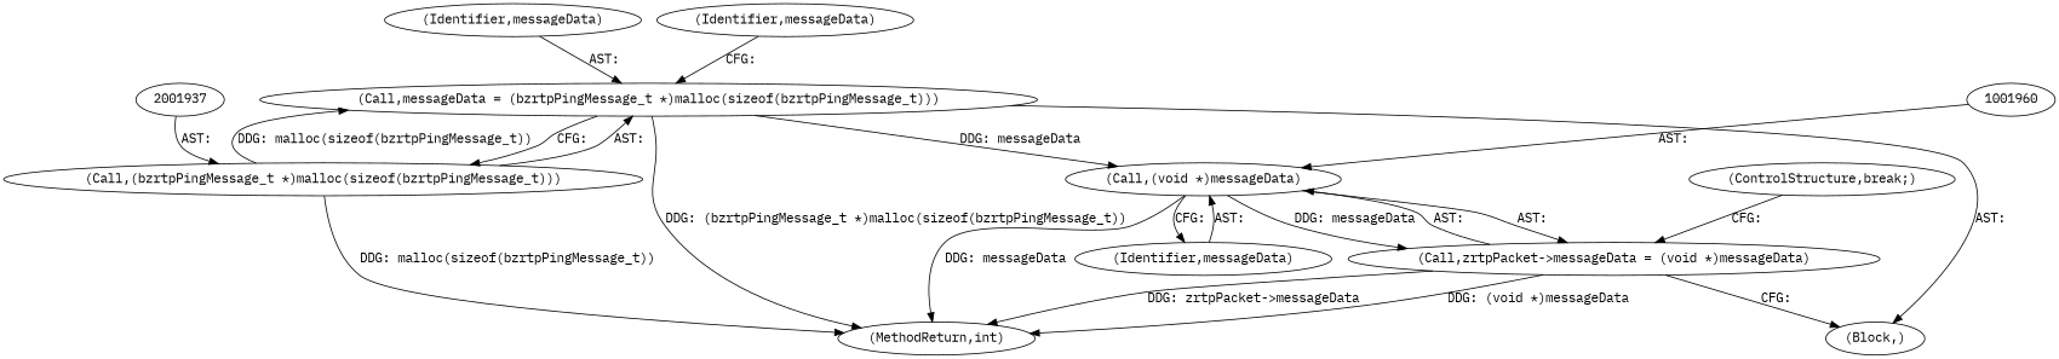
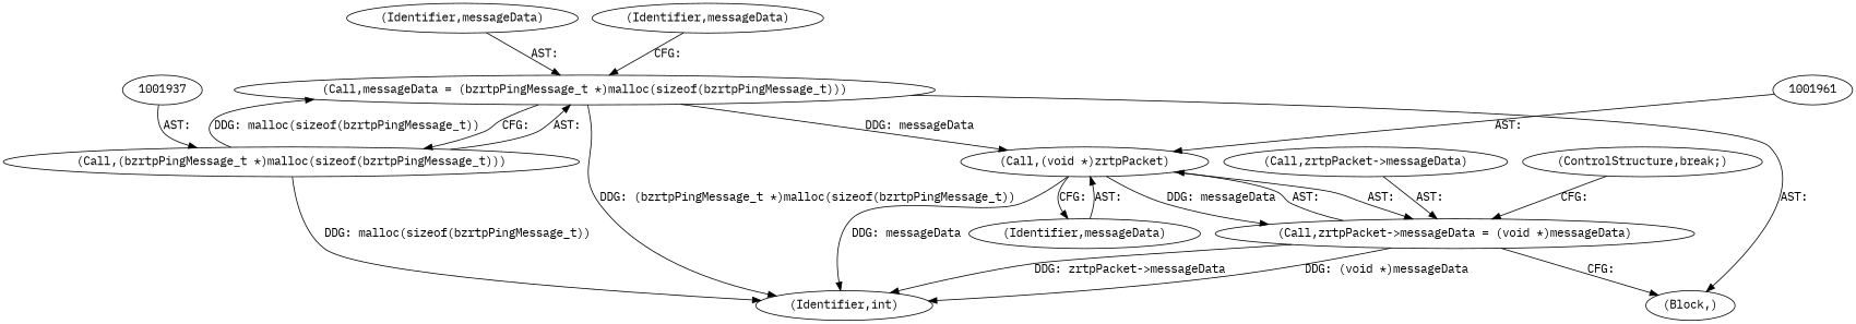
  digraph {
    fontname="IBM Plex Mono"
    node [fontname="IBM Plex Mono"]
    edge [fontname="IBM Plex Mono"]
-   n1 [label="(Call,(void *)messageData)"]
+   n1 [label="(Call,(void *)zrtpPacket)"]
    n2 [label="(Call,zrtpPacket->messageData = (void *)messageData)"]
-   n3 [label="(MethodReturn,int)"]
+   n3 [label="(Identifier,int)"]
    n4 [label="(Identifier,messageData)"]
    n5 [label="(Block,)"]
    n6 [label="(Call,messageData = (bzrtpPingMessage_t *)malloc(sizeof(bzrtpPingMessage_t)))"]
    n7 [label="(Call,(bzrtpPingMessage_t *)malloc(sizeof(bzrtpPingMessage_t)))"]
    n8 [label="(Identifier,messageData)"]
    n9 [label="(Identifier,messageData)"]
+   n10 [label="(Call,zrtpPacket->messageData)"]
    n11 [label="(ControlStructure,break;)"]
-   1001961 [label=1001960]
-   1001937 [label=2001937]
+   1001961
+   1001937
    n1 -> n2 [label="AST: "]
    n1 -> n2 [label="DDG: messageData"]
    n1 -> n3 [label="DDG: messageData"]
    n1 -> n4 [label="CFG: "]
    n2 -> n1 [label="AST: "]
    n2 -> n3 [label="DDG: (void *)messageData"]
    n2 -> n3 [label="DDG: zrtpPacket->messageData"]
    n2 -> n5 [label="CFG: "]
    n4 -> n1 [label="AST: "]
    n6 -> n1 [label="DDG: messageData"]
    n6 -> n3 [label="DDG: (bzrtpPingMessage_t *)malloc(sizeof(bzrtpPingMessage_t))"]
    n6 -> n5 [label="AST: "]
    n6 -> n7 [label="CFG: "]
    n7 -> n3 [label="DDG: malloc(sizeof(bzrtpPingMessage_t))"]
    n7 -> n6 [label="AST: "]
    n7 -> n6 [label="DDG: malloc(sizeof(bzrtpPingMessage_t))"]
    n8 -> n6 [label="AST: "]
    n9 -> n6 [label="CFG: "]
+   n10 -> n2 [label="AST: "]
    n11 -> n2 [label="CFG: "]
    1001961 -> n1 [label="AST: "]
    1001937 -> n7 [label="AST: "]
  }
